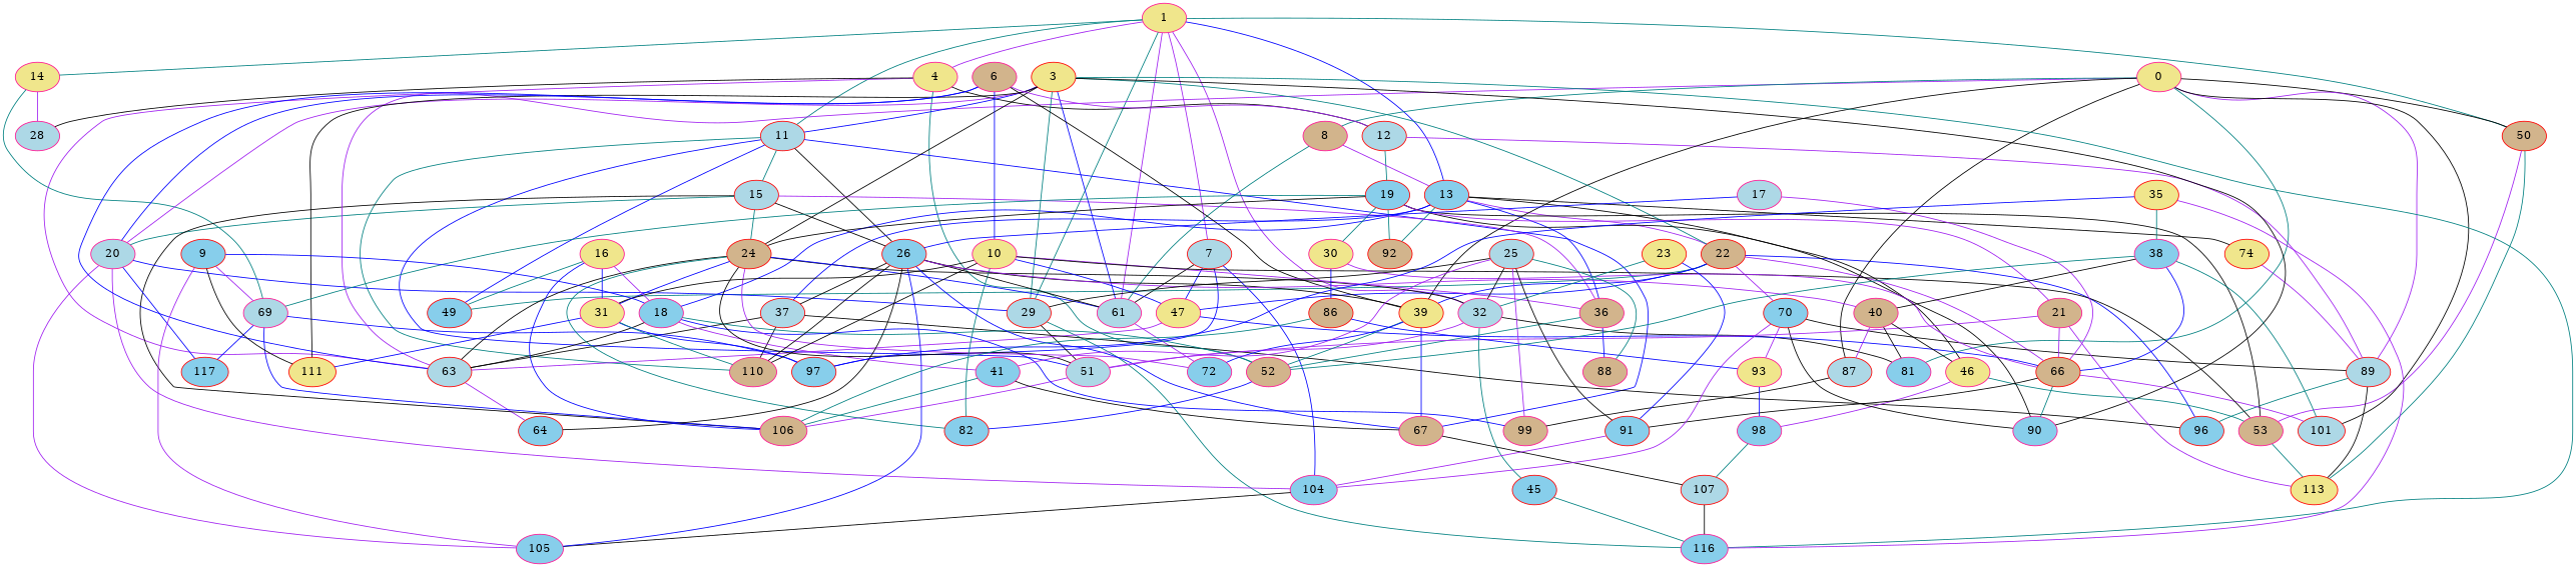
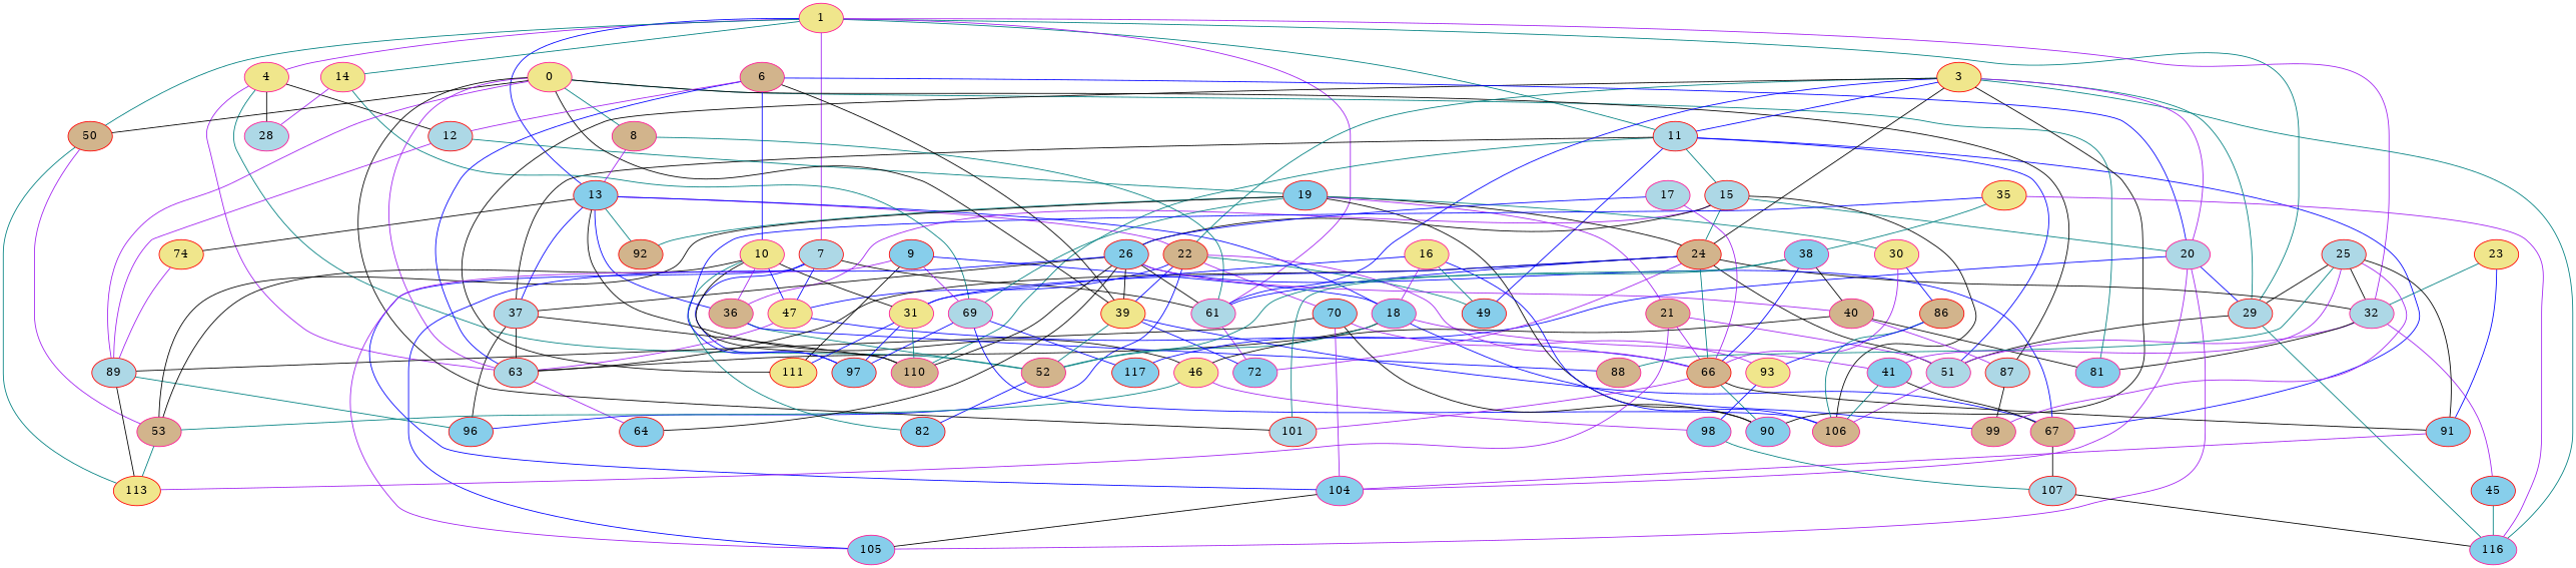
  graph {
    node [color=deeppink fillcolor=skyblue style=filled]
    edge [color=black]
    1 [fillcolor=khaki super="+5"]
    4 [fillcolor=khaki super="+58"]
    7 [color=red fillcolor=lightblue super="+48"]
    11 [color=red fillcolor=lightblue super="+84"]
    13 [color=red super="+42"]
    14 [fillcolor=khaki]
    29 [color=red fillcolor=lightblue super="+103"]
    32 [fillcolor=lightblue super="+55"]
    50 [color=red fillcolor=tan]
    61 [fillcolor=lightblue super="+75"]
    63 [color=red fillcolor=lightblue super="+112"]
    12 [color=red fillcolor=lightblue super="+62"]
    28 [fillcolor=lightblue]
    52 [fillcolor=tan super="+114"]
    47 [fillcolor=khaki]
    97 [color=red]
    104
    110 [fillcolor=tan]
    15 [color=red fillcolor=lightblue super="+34"]
    37 [color=red fillcolor=lightblue super="+80"]
    49 [color=red]
    51 [fillcolor=lightblue super="+71"]
    67 [fillcolor=tan super="+76"]
    22 [color=red fillcolor=tan super="+27"]
    18 [super="+57"]
    36 [fillcolor=tan super="+100"]
    46 [fillcolor=khaki]
    74 [color=red fillcolor=khaki]
    92 [color=red fillcolor=tan]
    69 [fillcolor=lightblue super="+73"]
    116
    81
    45 [color=red]
    53 [fillcolor=tan super="+60"]
    113 [color=red fillcolor=khaki]
    72
    n37 [fillcolor=khaki label=0 super="+44"]
    8 [fillcolor=tan]
    39 [color=red fillcolor=khaki super="+59"]
    87 [color=red fillcolor=lightblue]
    89 [color=red fillcolor=lightblue super="+94"]
    101 [color=red fillcolor=lightblue]
    64 [color=red]
    99 [fillcolor=tan]
    96 [color=red]
    3 [color=red fillcolor=khaki super="+79"]
    20 [fillcolor=lightblue super="+95"]
    24 [color=red fillcolor=tan super="+108"]
    90
    111 [color=red fillcolor=khaki]
    105
    117 [color=red]
    66 [color=red fillcolor=tan super="+83"]
    70 [color=red]
    31 [fillcolor=khaki super="+102"]
    82 [color=red]
    19 [color=red super="+77"]
    6 [fillcolor=tan super="+56"]
    10 [fillcolor=khaki super="+33"]
    41
    9 [color=red]
    106 [fillcolor=tan super="+109"]
    88 [fillcolor=tan]
    26 [color=red super="+68"]
    107 [color=red fillcolor=lightblue]
    21 [fillcolor=tan]
    30 [fillcolor=khaki]
    98
    40 [fillcolor=tan super="+65"]
    16 [fillcolor=khaki super="+43"]
    17 [fillcolor=lightblue]
    91 [color=red]
    86 [color=red fillcolor=tan super="+115"]
    93 [fillcolor=khaki]
    23 [color=red fillcolor=khaki]
    25 [color=red fillcolor=lightblue super="+85"]
    35 [color=red fillcolor=khaki super="+78"]
    38 [super="+54"]
    1 -- 4 [color=purple]
    1 -- 7 [color=purple]
    1 -- 11 [color=teal]
    1 -- 13 [color=blue]
    1 -- 14 [color=teal]
    1 -- 29 [color=teal]
    1 -- 32 [color=purple]
    1 -- 50 [color=teal]
    1 -- 61 [color=purple]
    4 -- 63 [color=purple]
    4 -- 12
    4 -- 28
    4 -- 52 [color=teal]
    7 -- 61
    7 -- 47 [color=blue]
    7 -- 97 [color=blue]
    7 -- 104 [color=blue]
    11 -- 110 [color=teal]
    11 -- 15 [color=teal]
-   11 -- 26
+   11 -- 37
    11 -- 49 [color=blue]
    11 -- 51 [color=blue]
    11 -- 67 [color=blue]
    13 -- 37 [color=blue]
    13 -- 22 [color=purple]
    13 -- 18 [color=blue]
    13 -- 36 [color=blue]
    13 -- 46
    13 -- 74
    13 -- 92 [color=teal]
    14 -- 28 [color=purple]
    14 -- 69 [color=teal]
    29 -- 51
    29 -- 116 [color=teal]
    32 -- 51 [color=purple]
    32 -- 81
-   32 -- 45 [color=teal]
+   32 -- 45 [color=purple]
    50 -- 53 [color=purple]
    50 -- 113 [color=teal]
    61 -- 72 [color=purple]
    63 -- 64 [color=purple]
    12 -- 89 [color=purple]
    12 -- 19 [color=teal]
    52 -- 82 [color=blue]
    47 -- 63 [color=purple]
    47 -- 66 [color=blue]
    104 -- 105
    15 -- 36 [color=purple]
    15 -- 20 [color=teal]
    15 -- 24 [color=teal]
    15 -- 106
    15 -- 26
    37 -- 63
    37 -- 110
    37 -- 96
    51 -- 106 [color=purple]
    67 -- 107
    22 -- 47 [color=blue]
    22 -- 49 [color=teal]
    22 -- 39 [color=blue]
    22 -- 96 [color=blue]
    22 -- 66 [color=purple]
    22 -- 70 [color=purple]
    18 -- 63
    18 -- 52 [color=teal]
    18 -- 99 [color=blue]
    18 -- 41 [color=purple]
    36 -- 52 [color=teal]
    36 -- 88 [color=blue]
    46 -- 53 [color=teal]
    46 -- 98 [color=purple]
    74 -- 89 [color=purple]
    69 -- 97 [color=blue]
    69 -- 117 [color=blue]
    69 -- 106 [color=blue]
    45 -- 116 [color=teal]
    53 -- 113 [color=teal]
    n37 -- 50
    n37 -- 63 [color=purple]
    n37 -- 81 [color=teal]
    n37 -- 8 [color=teal]
    n37 -- 39
    n37 -- 87
    n37 -- 89 [color=purple]
    n37 -- 101
    8 -- 13 [color=purple]
    8 -- 61 [color=teal]
    39 -- 52 [color=teal]
    39 -- 67 [color=blue]
    39 -- 72 [color=blue weight=2]
    87 -- 99
    89 -- 113
    89 -- 96 [color=teal]
    3 -- 11 [color=blue]
    3 -- 29 [color=teal]
    3 -- 61 [color=blue]
    3 -- 22 [color=teal]
    3 -- 116 [color=teal]
    3 -- 20 [color=purple]
    3 -- 24
    3 -- 90
    3 -- 111
    20 -- 29 [color=blue]
    20 -- 104 [color=purple]
    20 -- 105 [color=purple]
    20 -- 117 [color=blue weight=2]
    24 -- 32
    24 -- 61 [color=blue]
    24 -- 63
    24 -- 51
    24 -- 72 [color=purple]
    24 -- 31 [color=blue]
-   24 -- 82 [color=teal]
+   24 -- 66 [color=teal]
    66 -- 101 [color=purple]
    66 -- 90 [color=teal]
    66 -- 91
    70 -- 104 [color=purple]
    70 -- 89
    70 -- 90
    70 -- 93 [color=purple]
    31 -- 97 [color=blue]
    31 -- 110 [color=teal]
    31 -- 111 [color=blue]
    19 -- 92 [color=teal]
    19 -- 69 [color=teal]
    19 -- 53
    19 -- 24
    19 -- 90
    19 -- 21 [color=purple]
    19 -- 30 [color=teal]
    6 -- 63 [color=blue]
    6 -- 12 [color=purple]
    6 -- 39
    6 -- 20 [color=blue]
    6 -- 10 [color=blue]
    10 -- 47 [color=blue]
    10 -- 110
    10 -- 36 [color=purple]
    10 -- 53
    10 -- 31
    10 -- 82 [color=teal]
    41 -- 67
    41 -- 106 [color=teal]
    9 -- 18 [color=blue]
    9 -- 69 [color=purple]
    9 -- 111
    9 -- 105 [color=purple]
    26 -- 61
    26 -- 110
    26 -- 37
    26 -- 67 [color=blue]
    26 -- 39
    26 -- 64
    26 -- 105 [color=blue]
    26 -- 40 [color=purple]
    107 -- 116
    21 -- 51 [color=purple]
    21 -- 113 [color=purple]
    21 -- 66 [color=purple]
    30 -- 66 [color=purple]
    30 -- 86 [color=blue]
    98 -- 107 [color=teal]
    40 -- 46
    40 -- 81
    40 -- 87 [color=purple]
    16 -- 49 [color=teal]
    16 -- 18 [color=purple]
    16 -- 31 [color=blue weight=2]
    16 -- 106 [color=blue]
    17 -- 66 [color=purple]
    17 -- 26 [color=blue]
    91 -- 104 [color=purple]
    86 -- 106 [color=teal]
    86 -- 93 [color=blue]
    93 -- 98 [color=blue]
    23 -- 32 [color=teal]
    23 -- 91 [color=blue]
    25 -- 29
    25 -- 32
    25 -- 99 [color=purple]
    25 -- 41 [color=purple]
    25 -- 88 [color=teal]
    25 -- 91
    35 -- 97 [color=blue]
    35 -- 116 [color=purple]
    35 -- 38 [color=teal]
    38 -- 52 [color=teal]
    38 -- 101 [color=teal]
    38 -- 66 [color=blue]
    38 -- 40
  }
